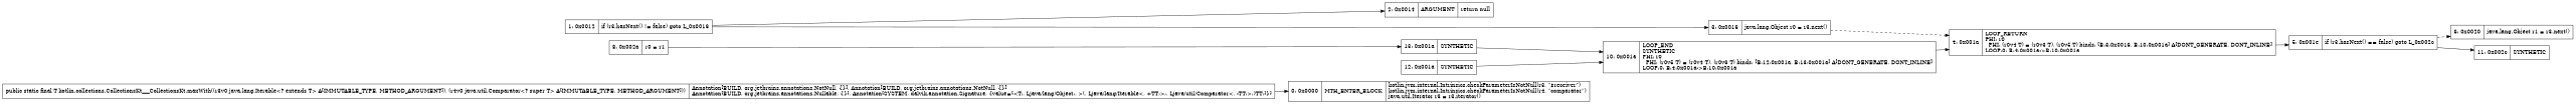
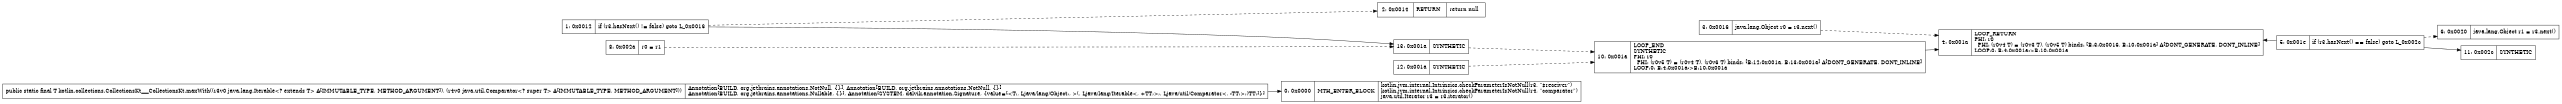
  digraph {
    rankdir=LR
    node [shape=record]
    n1 [label="{0\:\ 0x0000|MTH_ENTER_BLOCK\l|kotlin.jvm.internal.Intrinsics.checkParameterIsNotNull(r3, \"$receiver\")\lkotlin.jvm.internal.Intrinsics.checkParameterIsNotNull(r4, \"comparator\")\ljava.util.Iterator r3 = r3.iterator()\l}"]
    n2 [label="{1\:\ 0x0012|if (r3.hasNext() != false) goto L_0x0016\l}"]
-   n3 [label="{2\:\ 0x0014|ARGUMENT\l|return null\l}"]
+   n3 [label="{2\:\ 0x0014|RETURN\l|return null\l}"]
    n4 [label="{3\:\ 0x0016|java.lang.Object r0 = r3.next()\l}"]
    n5 [label="{4\:\ 0x001a|LOOP_RETURN\lPHI: r0 \l  PHI: (r0v4 T) = (r0v3 T), (r0v5 T) binds: [B:3:0x0016, B:10:0x001a] A[DONT_GENERATE, DONT_INLINE]\lLOOP:0: B:4:0x001a\-\>B:10:0x001a\l}"]
    n6 [label="{5\:\ 0x001e|if (r3.hasNext() == false) goto L_0x002c\l}"]
    n7 [label="{6\:\ 0x0020|java.lang.Object r1 = r3.next()\l}"]
    n8 [label="{11\:\ 0x002c|SYNTHETIC\l}"]
    n9 [label="{8\:\ 0x002a|r0 = r1\l}"]
    n10 [label="{13\:\ 0x001a|SYNTHETIC\l}"]
    n11 [label="{12\:\ 0x001a|SYNTHETIC\l}"]
    n12 [label="{10\:\ 0x001a|LOOP_END\lSYNTHETIC\lPHI: r0 \l  PHI: (r0v5 T) = (r0v4 T), (r0v6 T) binds: [B:12:0x001a, B:13:0x001a] A[DONT_GENERATE, DONT_INLINE]\lLOOP:0: B:4:0x001a\-\>B:10:0x001a\l}"]
    n13 [label="{public static final T kotlin.collections.CollectionsKt___CollectionsKt.maxWith((r3v0 java.lang.Iterable\<? extends T\> A[IMMUTABLE_TYPE, METHOD_ARGUMENT]), (r4v0 java.util.Comparator\<? super T\> A[IMMUTABLE_TYPE, METHOD_ARGUMENT]))  | Annotation[BUILD, org.jetbrains.annotations.NotNull, \{\}], Annotation[BUILD, org.jetbrains.annotations.NotNull, \{\}]\lAnnotation[BUILD, org.jetbrains.annotations.Nullable, \{\}], Annotation[SYSTEM, dalvik.annotation.Signature, \{value=[\<T:, Ljava\/lang\/Object;, \>(, Ljava\/lang\/Iterable\<, +TT;\>;, Ljava\/util\/Comparator\<, \-TT;\>;)TT;]\}]\l}"]
-   n2 -> n3 [style=solid]
-   n2 -> n4
+   n2 -> n3 [style=dashed]
+   n2 -> n10
    n4 -> n5 [style=dashed]
-   n5 -> n6
+   n6 -> n5
    n6 -> n7 [style=dashed]
    n6 -> n8
-   n9 -> n10
-   n10 -> n12
-   n11 -> n12
+   n9 -> n10 [style=dashed]
+   n10 -> n12 [style=dashed]
+   n11 -> n12 [style=dashed]
    n12 -> n5
    n13 -> n1
  }
